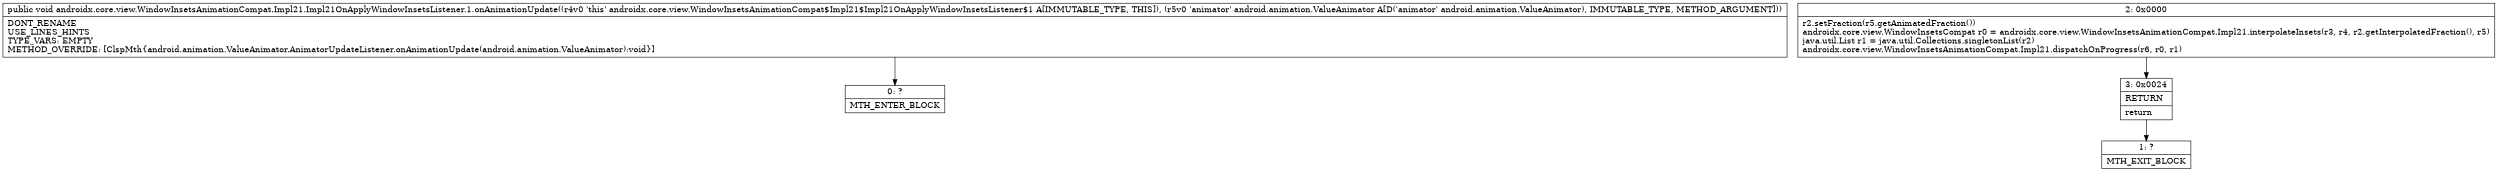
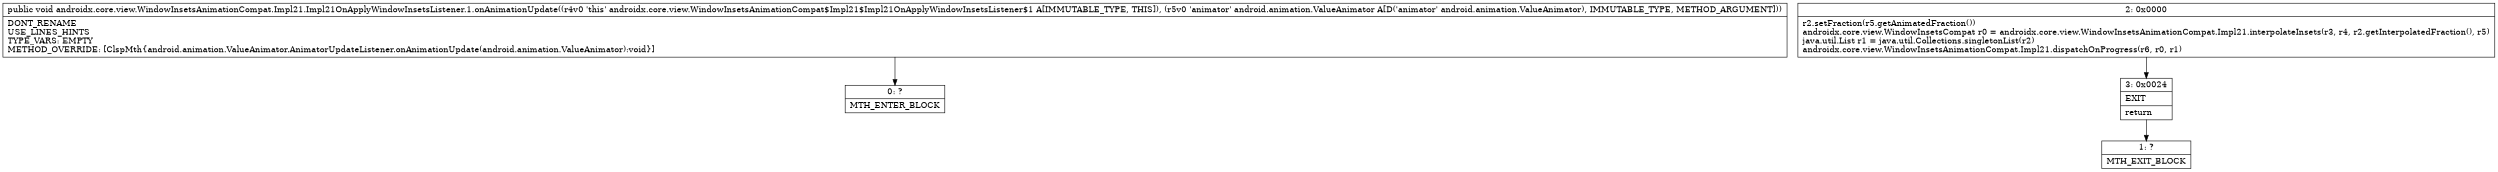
  digraph {
    node [shape=record]
    n1 [label="{0\:\ ?|MTH_ENTER_BLOCK\l}"]
    n2 [label="{2\:\ 0x0000|r2.setFraction(r5.getAnimatedFraction())\landroidx.core.view.WindowInsetsCompat r0 = androidx.core.view.WindowInsetsAnimationCompat.Impl21.interpolateInsets(r3, r4, r2.getInterpolatedFraction(), r5)\ljava.util.List r1 = java.util.Collections.singletonList(r2)\landroidx.core.view.WindowInsetsAnimationCompat.Impl21.dispatchOnProgress(r6, r0, r1)\l}"]
-   n3 [label="{3\:\ 0x0024|RETURN\l|return\l}"]
+   n3 [label="{3\:\ 0x0024|EXIT\l|return\l}"]
    n4 [label="{1\:\ ?|MTH_EXIT_BLOCK\l}"]
    n5 [label="{public void androidx.core.view.WindowInsetsAnimationCompat.Impl21.Impl21OnApplyWindowInsetsListener.1.onAnimationUpdate((r4v0 'this' androidx.core.view.WindowInsetsAnimationCompat$Impl21$Impl21OnApplyWindowInsetsListener$1 A[IMMUTABLE_TYPE, THIS]), (r5v0 'animator' android.animation.ValueAnimator A[D('animator' android.animation.ValueAnimator), IMMUTABLE_TYPE, METHOD_ARGUMENT]))  | DONT_RENAME\lUSE_LINES_HINTS\lTYPE_VARS: EMPTY\lMETHOD_OVERRIDE: [ClspMth\{android.animation.ValueAnimator.AnimatorUpdateListener.onAnimationUpdate(android.animation.ValueAnimator):void\}]\l}"]
    n2 -> n3
    n3 -> n4
    n5 -> n1
  }
